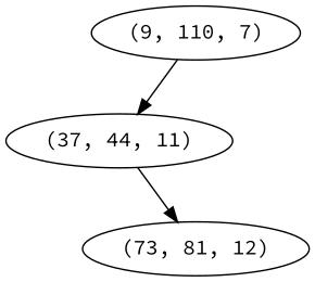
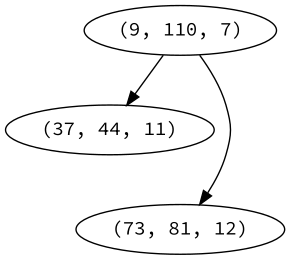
  digraph {
    fontname="Source Code Pro"
    node [fontname="Source Code Pro"]
    edge [fontname="Source Code Pro"]
    "(9, 110, 7)"
    "(37, 44, 11)"
    "(73, 81, 12)"
    "(9, 110, 7)" -> "(37, 44, 11)"
-   "(37, 44, 11)" -> "(73, 81, 12)"
+   "(9, 110, 7)" -> "(73, 81, 12)"
  }
